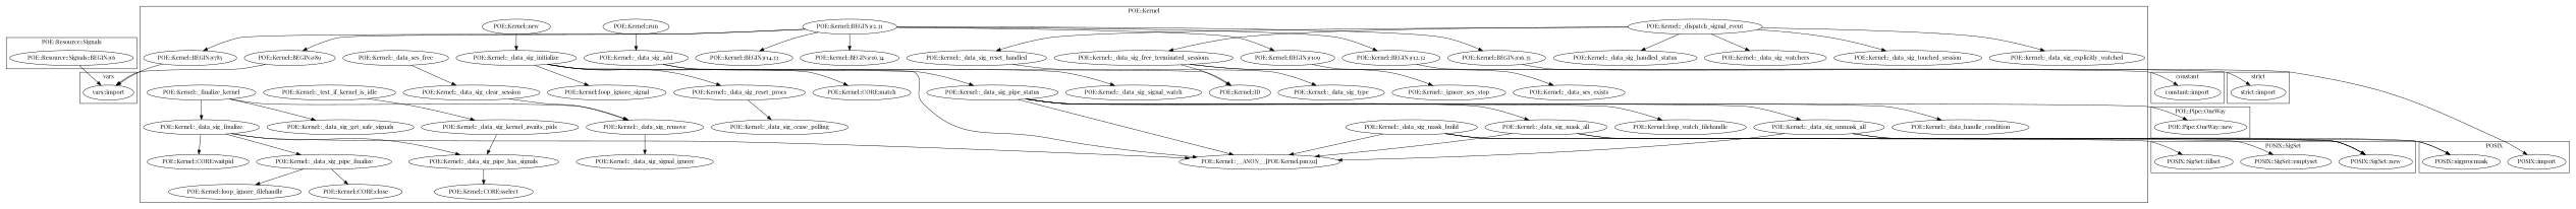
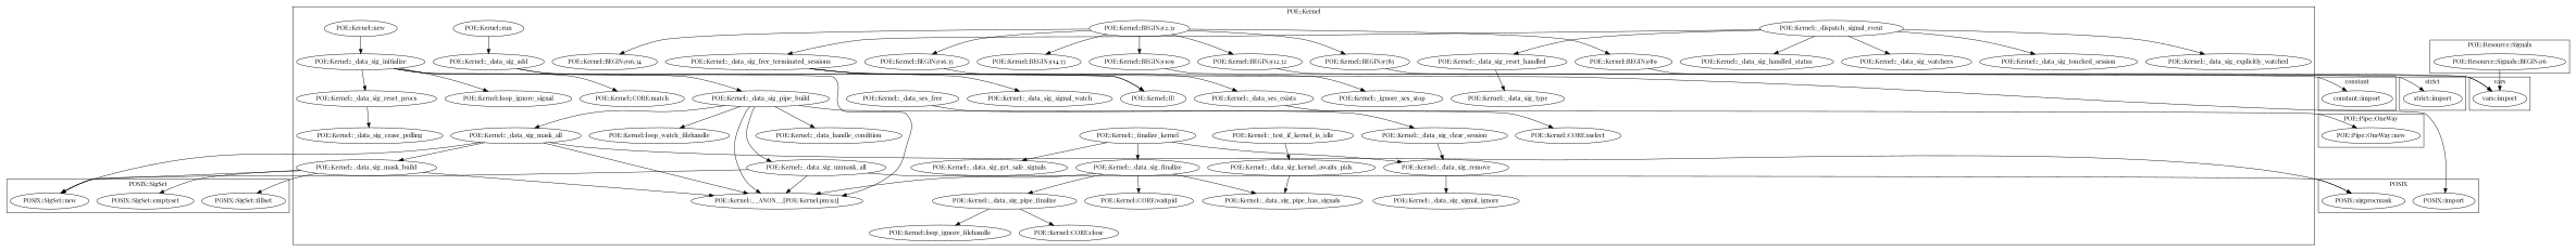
  digraph {
    fontname="Playfair Display"
    node [fontname="Playfair Display"]
    edge [fontname="Playfair Display"]
    "POSIX::SigSet::emptyset"
    "POSIX::SigSet::new"
    "POSIX::SigSet::fillset"
    "POSIX::sigprocmask"
    "POSIX::import"
    "POE::Kernel::_dispatch_signal_event"
    "POE::Kernel::_data_sig_signal_watch"
    "POE::Kernel::_data_sig_remove"
    "POE::Kernel::CORE:match"
    "POE::Kernel::_data_sig_mask_all"
    "POE::Kernel::_data_sig_get_safe_signals"
    "POE::Kernel::BEGIN@785"
    "POE::Kernel::_data_sig_explicitly_watched"
    "POE::Kernel::_data_sig_mask_build"
    "POE::Kernel::_data_sig_pipe_finalize"
    "POE::Kernel::_data_sig_cease_polling"
    "POE::Kernel::loop_watch_filehandle"
    "POE::Kernel::_data_sig_signal_ignore"
    "POE::Kernel::BEGIN@89"
    "POE::Kernel::_data_sig_handled_status"
    "POE::Kernel::BEGIN@109"
    "POE::Kernel::_data_sig_finalize"
    n23 [label="POE::Kernel::_ignore_ses_stop"]
    "POE::Kernel::CORE:sselect"
    "POE::Kernel::_data_sig_type"
    "POE::Kernel::_data_sig_reset_procs"
    "POE::Kernel::_data_sig_watchers"
    "POE::Kernel::CORE:waitpid"
    "POE::Kernel::_data_sig_free_terminated_sessions"
    "POE::Kernel::BEGIN@12.32"
    "POE::Kernel::_data_sig_add"
    "POE::Kernel::_data_sig_kernel_awaits_pids"
    "POE::Kernel::run"
    "POE::Kernel::__ANON__[POE/Kernel.pm:92]"
    "POE::Kernel::_data_sig_initialize"
    "POE::Kernel::_data_ses_free"
    "POE::Kernel::BEGIN@2.31"
    "POE::Kernel::ID"
    "POE::Kernel::_data_sig_touched_session"
-   "POE::Kernel::_data_sig_pipe_build" [label="POE::Kernel::_data_sig_pipe_status"]
+   "POE::Kernel::_data_sig_pipe_build"
    "POE::Kernel::_data_sig_reset_handled"
    "POE::Kernel::_data_handle_condition"
    n43 [label="POE::Kernel::BEGIN@16.34"]
    "POE::Kernel::_test_if_kernel_is_idle"
    "POE::Kernel::BEGIN@16.35"
    "POE::Kernel::new"
    "POE::Kernel::loop_ignore_filehandle"
    "POE::Kernel::BEGIN@14.33"
    "POE::Kernel::loop_ignore_signal"
    "POE::Kernel::_finalize_kernel"
    "POE::Kernel::CORE:close"
    "POE::Kernel::_data_sig_unmask_all"
    "POE::Kernel::_data_sig_clear_session"
    "POE::Kernel::_data_sig_pipe_has_signals"
    "POE::Kernel::_data_ses_exists"
    "vars::import"
    "POE::Pipe::OneWay::new"
    "POE::Resource::Signals::BEGIN@6"
    "strict::import"
    "constant::import"
    subgraph cluster_1 {
      label="POSIX::SigSet"
      "POSIX::SigSet::emptyset"
      "POSIX::SigSet::new"
      "POSIX::SigSet::fillset"
    }
    subgraph cluster_2 {
      label=POSIX
      "POSIX::sigprocmask"
      "POSIX::import"
    }
    subgraph cluster_3 {
      label="POE::Kernel"
      "POE::Kernel::_dispatch_signal_event"
      "POE::Kernel::_data_sig_signal_watch"
      "POE::Kernel::_data_sig_remove"
      "POE::Kernel::CORE:match"
      "POE::Kernel::_data_sig_mask_all"
      "POE::Kernel::_data_sig_get_safe_signals"
      "POE::Kernel::BEGIN@785"
      "POE::Kernel::_data_sig_explicitly_watched"
      "POE::Kernel::_data_sig_mask_build"
      "POE::Kernel::_data_sig_pipe_finalize"
      "POE::Kernel::_data_sig_cease_polling"
      "POE::Kernel::loop_watch_filehandle"
      "POE::Kernel::_data_sig_signal_ignore"
      "POE::Kernel::BEGIN@89"
      "POE::Kernel::_data_sig_handled_status"
      "POE::Kernel::BEGIN@109"
      "POE::Kernel::_data_sig_finalize"
      n23
      "POE::Kernel::CORE:sselect"
      "POE::Kernel::_data_sig_type"
      "POE::Kernel::_data_sig_reset_procs"
      "POE::Kernel::_data_sig_watchers"
      "POE::Kernel::CORE:waitpid"
      "POE::Kernel::_data_sig_free_terminated_sessions"
      "POE::Kernel::BEGIN@12.32"
      "POE::Kernel::_data_sig_add"
      "POE::Kernel::_data_sig_kernel_awaits_pids"
      "POE::Kernel::run"
      "POE::Kernel::__ANON__[POE/Kernel.pm:92]"
      "POE::Kernel::_data_sig_initialize"
      "POE::Kernel::_data_ses_free"
      "POE::Kernel::BEGIN@2.31"
      "POE::Kernel::ID"
      "POE::Kernel::_data_sig_touched_session"
      "POE::Kernel::_data_sig_pipe_build"
      "POE::Kernel::_data_sig_reset_handled"
      "POE::Kernel::_data_handle_condition"
      n43
      "POE::Kernel::_test_if_kernel_is_idle"
      "POE::Kernel::BEGIN@16.35"
      "POE::Kernel::new"
      "POE::Kernel::loop_ignore_filehandle"
      "POE::Kernel::BEGIN@14.33"
      "POE::Kernel::loop_ignore_signal"
      "POE::Kernel::_finalize_kernel"
      "POE::Kernel::CORE:close"
      "POE::Kernel::_data_sig_unmask_all"
      "POE::Kernel::_data_sig_clear_session"
      "POE::Kernel::_data_sig_pipe_has_signals"
      "POE::Kernel::_data_ses_exists"
    }
    subgraph cluster_4 {
      label=vars
      "vars::import"
    }
    subgraph cluster_5 {
      label="POE::Pipe::OneWay"
      "POE::Pipe::OneWay::new"
    }
    subgraph cluster_6 {
      label="POE::Resource::Signals"
      "POE::Resource::Signals::BEGIN@6"
    }
    subgraph cluster_7 {
      label="strict"
      "strict::import"
    }
    subgraph cluster_8 {
      label=constant
      "constant::import"
    }
    "POE::Kernel::_dispatch_signal_event" -> "POE::Kernel::_data_sig_explicitly_watched"
    "POE::Kernel::_dispatch_signal_event" -> "POE::Kernel::_data_sig_handled_status"
    "POE::Kernel::_dispatch_signal_event" -> "POE::Kernel::_data_sig_watchers"
    "POE::Kernel::_dispatch_signal_event" -> "POE::Kernel::_data_sig_free_terminated_sessions"
    "POE::Kernel::_dispatch_signal_event" -> "POE::Kernel::_data_sig_touched_session"
    "POE::Kernel::_dispatch_signal_event" -> "POE::Kernel::_data_sig_reset_handled"
    "POE::Kernel::_data_sig_remove" -> "POE::Kernel::_data_sig_signal_ignore"
    "POE::Kernel::_data_sig_mask_all" -> "POSIX::SigSet::new"
    "POE::Kernel::_data_sig_mask_all" -> "POSIX::sigprocmask"
+   "POE::Kernel::_data_sig_mask_all" -> "POE::Kernel::_data_sig_mask_build"
    "POE::Kernel::_data_sig_mask_all" -> "POE::Kernel::__ANON__[POE/Kernel.pm:92]"
    "POE::Kernel::BEGIN@785" -> "vars::import"
    "POE::Kernel::_data_sig_mask_build" -> "POSIX::SigSet::emptyset"
    "POE::Kernel::_data_sig_mask_build" -> "POSIX::SigSet::new"
    "POE::Kernel::_data_sig_mask_build" -> "POSIX::SigSet::fillset"
    "POE::Kernel::_data_sig_mask_build" -> "POE::Kernel::__ANON__[POE/Kernel.pm:92]"
    "POE::Kernel::_data_sig_pipe_finalize" -> "POE::Kernel::loop_ignore_filehandle"
    "POE::Kernel::_data_sig_pipe_finalize" -> "POE::Kernel::CORE:close"
    "POE::Kernel::BEGIN@89" -> "vars::import"
    "POE::Kernel::BEGIN@109" -> "constant::import"
    "POE::Kernel::_data_sig_finalize" -> "POE::Kernel::_data_sig_pipe_finalize"
    "POE::Kernel::_data_sig_finalize" -> "POE::Kernel::CORE:waitpid"
    "POE::Kernel::_data_sig_finalize" -> "POE::Kernel::__ANON__[POE/Kernel.pm:92]"
    "POE::Kernel::_data_sig_finalize" -> "POE::Kernel::_data_sig_pipe_has_signals"
    "POE::Kernel::_data_sig_reset_procs" -> "POE::Kernel::_data_sig_cease_polling"
    "POE::Kernel::_data_sig_free_terminated_sessions" -> n23
    "POE::Kernel::_data_sig_free_terminated_sessions" -> "POE::Kernel::ID"
    "POE::Kernel::_data_sig_free_terminated_sessions" -> "POE::Kernel::_data_ses_exists"
    "POE::Kernel::BEGIN@12.32" -> "strict::import"
    "POE::Kernel::_data_sig_add" -> "POE::Kernel::_data_sig_signal_watch"
    "POE::Kernel::_data_sig_add" -> "POE::Kernel::ID"
    "POE::Kernel::_data_sig_kernel_awaits_pids" -> "POE::Kernel::_data_sig_pipe_has_signals"
    "POE::Kernel::run" -> "POE::Kernel::_data_sig_add"
    "POE::Kernel::_data_sig_initialize" -> "POE::Kernel::CORE:match"
    "POE::Kernel::_data_sig_initialize" -> "POE::Kernel::_data_sig_reset_procs"
    "POE::Kernel::_data_sig_initialize" -> "POE::Kernel::__ANON__[POE/Kernel.pm:92]"
    "POE::Kernel::_data_sig_initialize" -> "POE::Kernel::_data_sig_pipe_build"
    "POE::Kernel::_data_sig_initialize" -> "POE::Kernel::loop_ignore_signal"
    "POE::Kernel::_data_ses_free" -> "POE::Kernel::_data_sig_clear_session"
    "POE::Kernel::BEGIN@2.31" -> "POE::Kernel::BEGIN@785"
    "POE::Kernel::BEGIN@2.31" -> "POE::Kernel::BEGIN@89"
    "POE::Kernel::BEGIN@2.31" -> "POE::Kernel::BEGIN@109"
    "POE::Kernel::BEGIN@2.31" -> "POE::Kernel::BEGIN@12.32"
    "POE::Kernel::BEGIN@2.31" -> n43
    "POE::Kernel::BEGIN@2.31" -> "POE::Kernel::BEGIN@16.35"
    "POE::Kernel::BEGIN@2.31" -> "POE::Kernel::BEGIN@14.33"
    "POE::Kernel::_data_sig_pipe_build" -> "POE::Kernel::_data_sig_mask_all"
    "POE::Kernel::_data_sig_pipe_build" -> "POE::Kernel::loop_watch_filehandle"
    "POE::Kernel::_data_sig_pipe_build" -> "POE::Kernel::__ANON__[POE/Kernel.pm:92]"
    "POE::Kernel::_data_sig_pipe_build" -> "POE::Kernel::_data_handle_condition"
    "POE::Kernel::_data_sig_pipe_build" -> "POE::Kernel::_data_sig_unmask_all"
    "POE::Kernel::_data_sig_pipe_build" -> "POE::Pipe::OneWay::new"
    "POE::Kernel::_data_sig_reset_handled" -> "POE::Kernel::_data_sig_type"
    "POE::Kernel::_test_if_kernel_is_idle" -> "POE::Kernel::_data_sig_kernel_awaits_pids"
    "POE::Kernel::BEGIN@16.35" -> "POSIX::import"
    "POE::Kernel::new" -> "POE::Kernel::_data_sig_initialize"
    "POE::Kernel::_finalize_kernel" -> "POE::Kernel::_data_sig_remove"
    "POE::Kernel::_finalize_kernel" -> "POE::Kernel::_data_sig_get_safe_signals"
    "POE::Kernel::_finalize_kernel" -> "POE::Kernel::_data_sig_finalize"
    "POE::Kernel::_data_sig_unmask_all" -> "POSIX::SigSet::new"
    "POE::Kernel::_data_sig_unmask_all" -> "POSIX::sigprocmask"
    "POE::Kernel::_data_sig_unmask_all" -> "POE::Kernel::__ANON__[POE/Kernel.pm:92]"
    "POE::Kernel::_data_sig_clear_session" -> "POE::Kernel::_data_sig_remove"
-   "POE::Kernel::_data_sig_pipe_has_signals" -> "POE::Kernel::CORE:sselect"
+   "POE::Kernel::_data_ses_exists" -> "POE::Kernel::CORE:sselect"
    "POE::Resource::Signals::BEGIN@6" -> "vars::import"
  }
